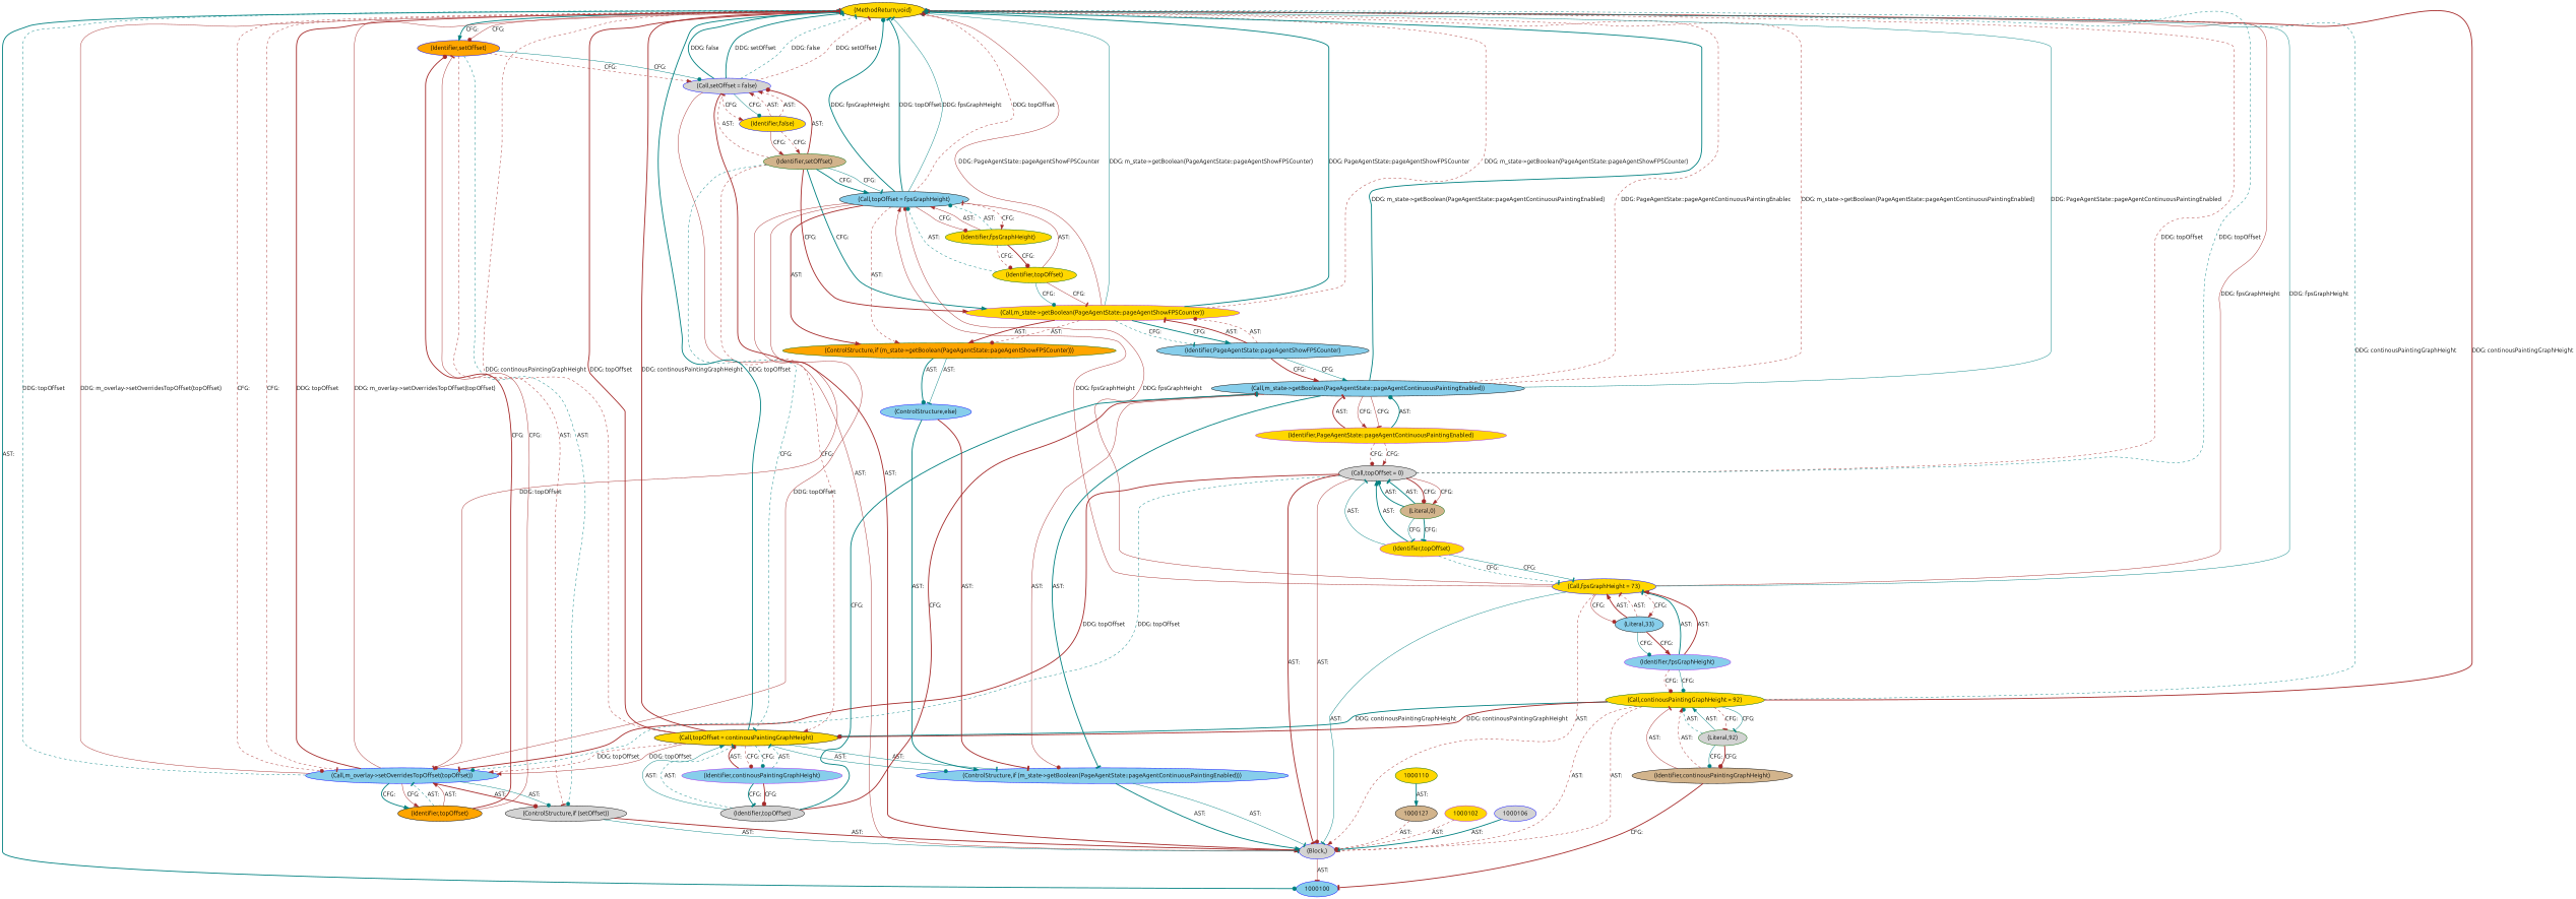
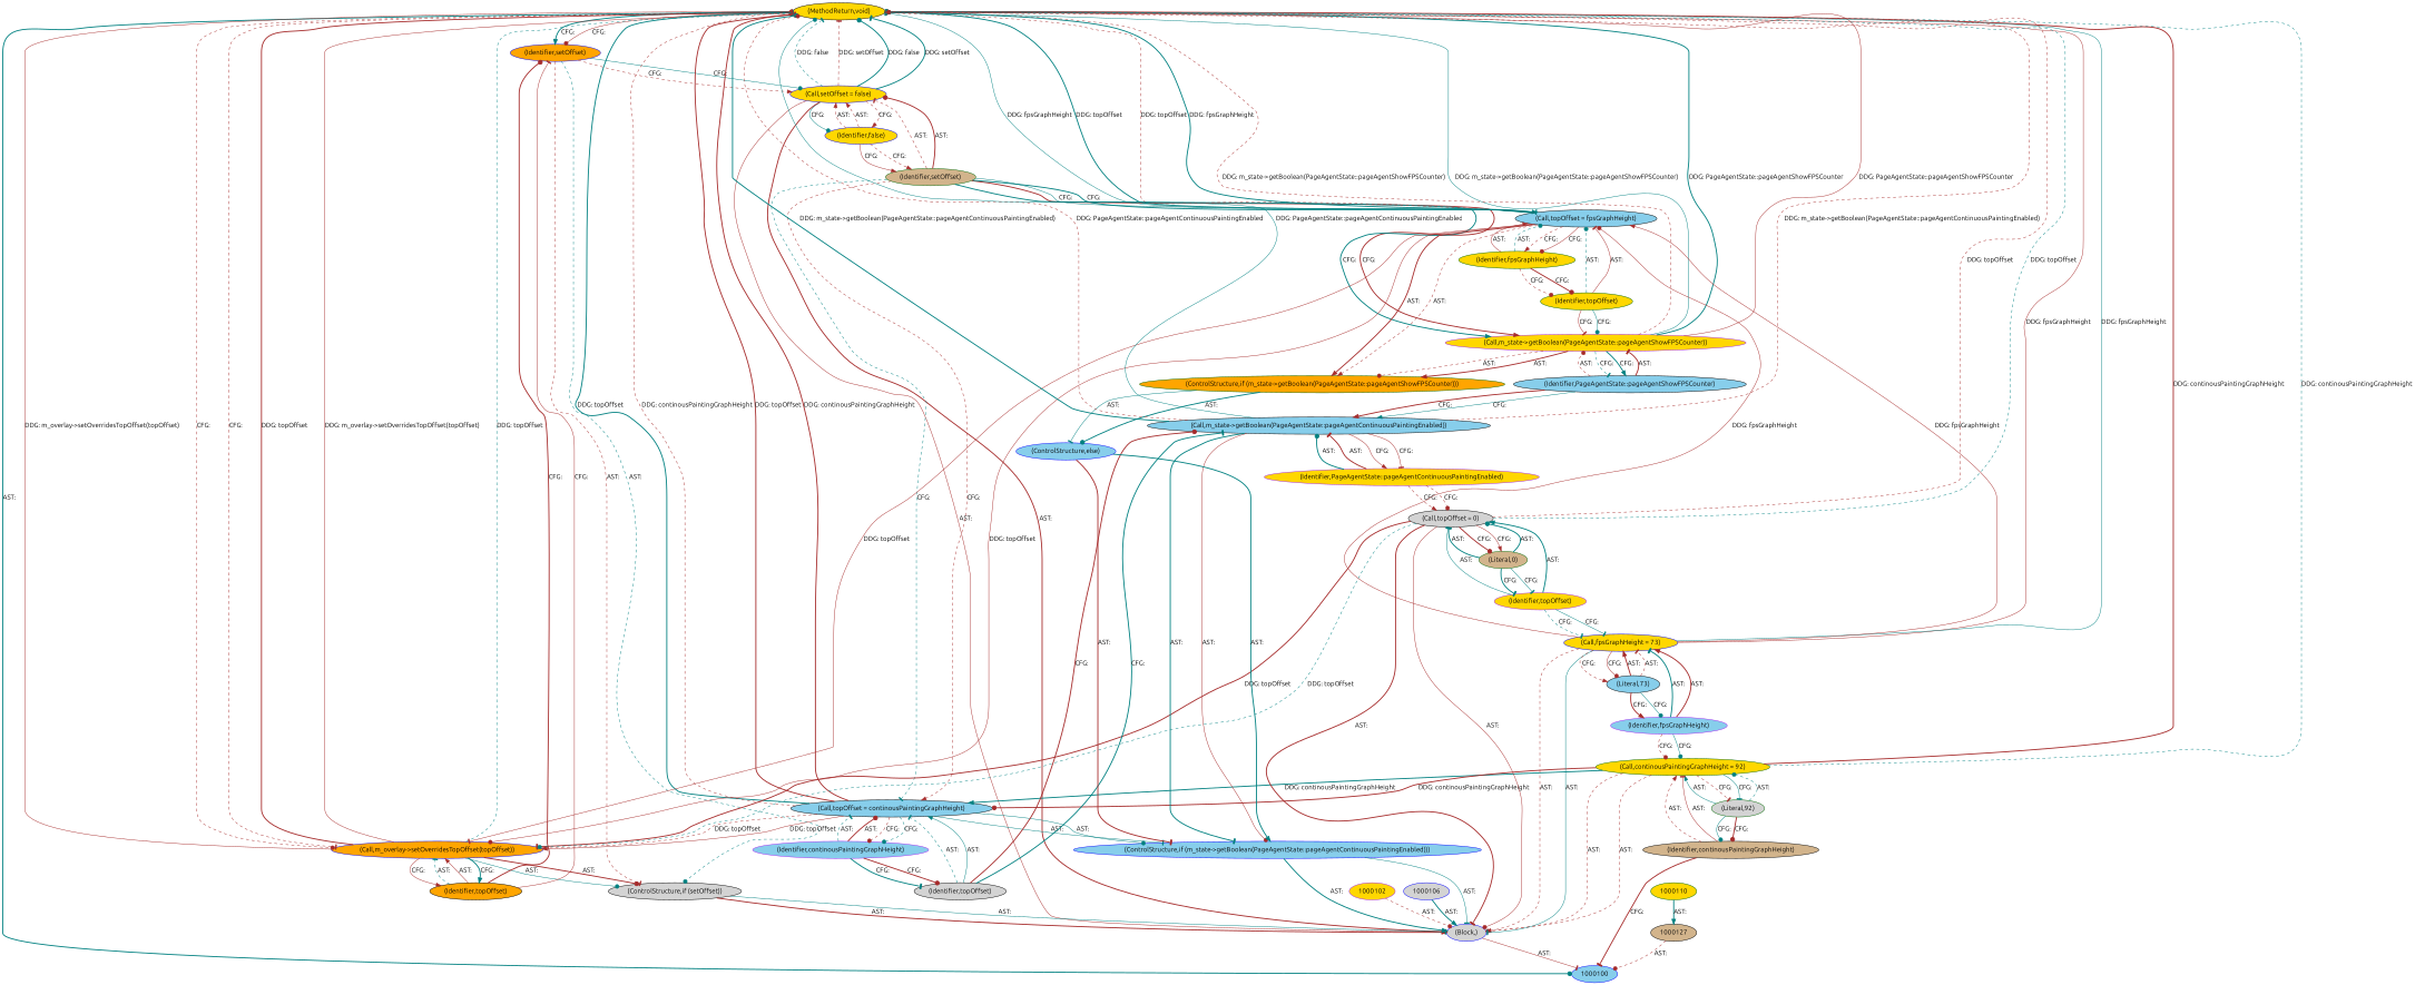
  digraph {
    fontname=Ubuntu
    node [color=black fillcolor=gold fontname=Ubuntu style=filled]
    edge [arrowhead=dot color=brown fontname=Ubuntu style=bold]
    n1 [label="(MethodReturn,void)"]
    n2 [color=blue fillcolor=orange label="(Identifier,setOffset)"]
-   n3 [color=blue fillcolor=skyblue label="(Call,m_overlay->setOverridesTopOffset(topOffset))"]
+   n3 [color=blue fillcolor=orange label="(Call,m_overlay->setOverridesTopOffset(topOffset))"]
    1000100 [color=blue fillcolor=skyblue]
-   n5 [color=blue fillcolor=lightgrey label="(Call,setOffset = false)"]
+   n5 [color=blue label="(Call,setOffset = false)"]
    n6 [fillcolor=lightgrey label="(ControlStructure,if (setOffset))"]
    n7 [fillcolor=orange label="(Identifier,topOffset)"]
    n8 [color=blue label="(Identifier,false)"]
    n9 [color=darkgreen fillcolor=tan label="(Identifier,setOffset)"]
    n10 [color=blue fillcolor=lightgrey label="(Block,)"]
-   n11 [label="(Call,topOffset = continousPaintingGraphHeight)"]
+   n11 [fillcolor=skyblue label="(Call,topOffset = continousPaintingGraphHeight)"]
    n12 [color=purple label="(Call,m_state->getBoolean(PageAgentState::pageAgentShowFPSCounter))"]
    n13 [fillcolor=skyblue label="(Call,topOffset = fpsGraphHeight)"]
    n14 [color=blue fillcolor=skyblue label="(ControlStructure,if (m_state->getBoolean(PageAgentState::pageAgentContinuousPaintingEnabled)))"]
    n15 [color=purple fillcolor=skyblue label="(Identifier,continousPaintingGraphHeight)"]
    n16 [fillcolor=skyblue label="(Identifier,PageAgentState::pageAgentShowFPSCounter)"]
    n17 [color=darkgreen fillcolor=orange label="(ControlStructure,if (m_state->getBoolean(PageAgentState::pageAgentShowFPSCounter)))"]
    n18 [color=darkgreen label="(Identifier,fpsGraphHeight)"]
    n19 [color=darkgreen label="(Call,continousPaintingGraphHeight = 92)"]
    n20 [color=darkgreen fillcolor=lightgrey label="(Literal,92)"]
    n21 [fillcolor=tan label="(Identifier,continousPaintingGraphHeight)"]
    n22 [color=blue label="(Call,fpsGraphHeight = 73)"]
-   n23 [fillcolor=skyblue label="(Literal,33)"]
+   n23 [fillcolor=skyblue label="(Literal,73)"]
    n24 [color=purple fillcolor=skyblue label="(Identifier,fpsGraphHeight)"]
    n25 [color=darkgreen fillcolor=tan label="(Literal,0)"]
    n26 [fillcolor=lightgrey label="(Call,topOffset = 0)"]
    n27 [color=purple label="(Identifier,topOffset)"]
    n28 [color=purple label="(Identifier,PageAgentState::pageAgentContinuousPaintingEnabled)"]
    n29 [fillcolor=skyblue label="(Call,m_state->getBoolean(PageAgentState::pageAgentContinuousPaintingEnabled))"]
    n30 [fillcolor=lightgrey label="(Identifier,topOffset)"]
    n31 [color=blue fillcolor=skyblue label="(ControlStructure,else)"]
    n32 [color=darkgreen label="(Identifier,topOffset)"]
    1000102 [color=purple]
    1000106 [color=blue fillcolor=lightgrey]
    1000110 [color=darkgreen]
    1000127 [fillcolor=tan]
    n1 -> n2 [arrowhead=normal color=teal label="CFG: "]
    n1 -> n2 [label="CFG: " style=solid]
    n1 -> n3 [label="CFG: " style=dashed]
    n1 -> n3 [arrowhead=tee label="CFG: " style=dashed]
    n1 -> 1000100 [color=teal label="AST: "]
    n2 -> n5 [arrowhead=normal label="CFG: " style=dashed]
    n2 -> n5 [color=teal label="CFG: " style=solid]
    n2 -> n6 [arrowhead=tee label="AST: " style=dashed]
    n2 -> n6 [color=teal label="AST: " style=dashed]
    n3 -> n1 [arrowhead=tee label="DDG: topOffset"]
    n3 -> n1 [arrowhead=normal label="DDG: m_overlay->setOverridesTopOffset(topOffset)" style=solid]
    n3 -> n1 [arrowhead=tee color=teal label="DDG: topOffset" style=dashed]
    n3 -> n1 [label="DDG: m_overlay->setOverridesTopOffset(topOffset)" style=solid]
    n3 -> n6 [label="AST: "]
    n3 -> n6 [color=teal label="AST: " style=solid]
    n3 -> n7 [arrowhead=normal color=teal label="CFG: "]
    n3 -> n7 [arrowhead=normal label="CFG: " style=solid]
    n5 -> n1 [color=teal label="DDG: false"]
    n5 -> n1 [arrowhead=tee color=teal label="DDG: setOffset"]
    n5 -> n1 [arrowhead=tee color=teal label="DDG: false" style=dashed]
    n5 -> n1 [arrowhead=tee label="DDG: setOffset" style=dashed]
    n5 -> n8 [arrowhead=normal label="CFG: " style=dashed]
    n5 -> n8 [color=teal label="CFG: " style=solid]
    n5 -> n10 [arrowhead=normal label="AST: " style=solid]
    n5 -> n10 [label="AST: "]
    n6 -> n10 [arrowhead=normal label="AST: "]
    n6 -> n10 [arrowhead=tee color=teal label="AST: " style=solid]
    n7 -> n2 [arrowhead=tee label="CFG: " style=solid]
    n7 -> n2 [label="CFG: "]
    n7 -> n3 [arrowhead=tee color=teal label="AST: " style=dashed]
    n7 -> n3 [arrowhead=normal label="AST: " style=solid]
    n8 -> n5 [arrowhead=normal label="AST: " style=dashed]
    n8 -> n5 [arrowhead=normal label="AST: " style=dashed]
    n8 -> n9 [arrowhead=normal label="CFG: " style=dashed]
    n8 -> n9 [arrowhead=normal label="CFG: " style=solid]
    n9 -> n5 [label="AST: "]
    n9 -> n5 [arrowhead=tee label="AST: " style=dashed]
    n9 -> n11 [arrowhead=tee color=teal label="CFG: " style=dashed]
    n9 -> n11 [arrowhead=normal label="CFG: " style=dashed]
    n9 -> n12 [arrowhead=normal label="CFG: "]
    n9 -> n12 [arrowhead=normal color=teal label="CFG: "]
    n9 -> n13 [arrowhead=normal color=teal label="CFG: "]
    n9 -> n13 [arrowhead=tee color=teal label="CFG: " style=solid]
    n10 -> 1000100 [arrowhead=tee label="AST: " style=solid]
    n11 -> n1 [arrowhead=tee label="DDG: topOffset"]
    n11 -> n1 [arrowhead=normal label="DDG: continousPaintingGraphHeight"]
    n11 -> n1 [arrowhead=tee color=teal label="DDG: topOffset"]
    n11 -> n1 [arrowhead=tee label="DDG: continousPaintingGraphHeight" style=dashed]
    n11 -> n3 [arrowhead=normal label="DDG: topOffset" style=dashed]
    n11 -> n3 [arrowhead=normal label="DDG: topOffset" style=solid]
    n11 -> n14 [arrowhead=tee color=teal label="AST: " style=solid]
    n11 -> n14 [color=teal label="AST: " style=solid]
    n11 -> n15 [label="CFG: " style=dashed]
    n11 -> n15 [color=teal label="CFG: " style=dashed]
    n12 -> n1 [arrowhead=normal label="DDG: PageAgentState::pageAgentShowFPSCounter" style=solid]
    n12 -> n1 [arrowhead=tee color=teal label="DDG: m_state->getBoolean(PageAgentState::pageAgentShowFPSCounter)" style=solid]
    n12 -> n1 [color=teal label="DDG: PageAgentState::pageAgentShowFPSCounter"]
    n12 -> n1 [arrowhead=normal label="DDG: m_state->getBoolean(PageAgentState::pageAgentShowFPSCounter)" style=dashed]
    n12 -> n16 [arrowhead=tee color=teal label="CFG: " style=dashed]
    n12 -> n16 [arrowhead=normal color=teal label="CFG: "]
    n12 -> n17 [arrowhead=normal label="AST: "]
    n12 -> n17 [label="AST: " style=dashed]
    n13 -> n1 [label="DDG: topOffset" style=dashed]
    n13 -> n1 [color=teal label="DDG: fpsGraphHeight"]
    n13 -> n1 [arrowhead=tee color=teal label="DDG: topOffset"]
    n13 -> n1 [arrowhead=tee color=teal label="DDG: fpsGraphHeight" style=solid]
    n13 -> n3 [label="DDG: topOffset" style=solid]
    n13 -> n3 [arrowhead=tee label="DDG: topOffset" style=solid]
    n13 -> n17 [arrowhead=normal label="AST: "]
    n13 -> n17 [arrowhead=normal label="AST: " style=dashed]
    n13 -> n18 [arrowhead=normal label="CFG: " style=dashed]
    n13 -> n18 [label="CFG: " style=solid]
    n14 -> n10 [arrowhead=normal color=teal label="AST: "]
    n14 -> n10 [arrowhead=tee color=teal label="AST: " style=solid]
    n15 -> n11 [arrowhead=tee color=teal label="AST: " style=dashed]
    n15 -> n11 [label="AST: "]
    n15 -> n30 [label="CFG: "]
    n15 -> n30 [arrowhead=tee color=teal label="CFG: "]
    n16 -> n12 [arrowhead=tee label="AST: "]
    n16 -> n12 [label="AST: " style=dashed]
    n16 -> n29 [arrowhead=normal color=teal label="CFG: " style=solid]
    n16 -> n29 [arrowhead=normal label="CFG: "]
    n17 -> n31 [arrowhead=tee color=teal label="AST: " style=solid]
    n17 -> n31 [color=teal label="AST: "]
    n18 -> n13 [arrowhead=normal label="AST: " style=solid]
    n18 -> n13 [color=teal label="AST: " style=dashed]
    n18 -> n32 [label="CFG: "]
    n18 -> n32 [label="CFG: " style=dashed]
    n19 -> n1 [arrowhead=tee color=teal label="DDG: continousPaintingGraphHeight" style=dashed]
    n19 -> n1 [label="DDG: continousPaintingGraphHeight"]
    n19 -> n10 [arrowhead=normal label="AST: " style=dashed]
    n19 -> n10 [label="AST: " style=dashed]
    n19 -> n11 [arrowhead=normal color=teal label="DDG: continousPaintingGraphHeight"]
    n19 -> n11 [label="DDG: continousPaintingGraphHeight"]
    n19 -> n20 [arrowhead=tee label="CFG: " style=dashed]
    n19 -> n20 [arrowhead=tee color=teal label="CFG: " style=solid]
    n20 -> n19 [color=teal label="AST: " style=dashed]
    n20 -> n19 [arrowhead=normal color=teal label="AST: " style=solid]
    n20 -> n21 [color=teal label="CFG: " style=solid]
    n20 -> n21 [label="CFG: "]
    n21 -> 1000100 [arrowhead=tee label="CFG: "]
    n21 -> n19 [arrowhead=tee label="AST: " style=solid]
    n21 -> n19 [arrowhead=normal label="AST: " style=dashed]
    n22 -> n1 [label="DDG: fpsGraphHeight" style=solid]
    n22 -> n1 [color=teal label="DDG: fpsGraphHeight" style=solid]
    n22 -> n10 [arrowhead=normal label="AST: " style=dashed]
    n22 -> n10 [arrowhead=tee color=teal label="AST: " style=solid]
    n22 -> n13 [arrowhead=normal label="DDG: fpsGraphHeight" style=solid]
    n22 -> n13 [label="DDG: fpsGraphHeight" style=solid]
    n22 -> n23 [arrowhead=normal label="CFG: " style=dashed]
    n22 -> n23 [label="CFG: " style=solid]
    n23 -> n22 [arrowhead=normal label="AST: "]
    n23 -> n22 [arrowhead=tee label="AST: " style=dashed]
    n23 -> n24 [arrowhead=normal label="CFG: "]
    n23 -> n24 [color=teal label="CFG: " style=solid]
    n24 -> n19 [color=teal label="CFG: " style=solid]
    n24 -> n19 [label="CFG: " style=dashed]
    n24 -> n22 [arrowhead=tee color=teal label="AST: "]
    n24 -> n22 [arrowhead=normal label="AST: "]
    n25 -> n26 [color=teal label="AST: "]
    n25 -> n26 [arrowhead=tee color=teal label="AST: "]
    n25 -> n27 [arrowhead=tee color=teal label="CFG: "]
    n25 -> n27 [arrowhead=tee color=teal label="CFG: " style=solid]
    n26 -> n1 [label="DDG: topOffset" style=dashed]
    n26 -> n1 [arrowhead=tee color=teal label="DDG: topOffset" style=dashed]
    n26 -> n3 [arrowhead=tee label="DDG: topOffset"]
    n26 -> n3 [color=teal label="DDG: topOffset" style=dashed]
    n26 -> n10 [arrowhead=tee label="AST: "]
    n26 -> n10 [label="AST: " style=solid]
    n26 -> n25 [label="CFG: "]
    n26 -> n25 [arrowhead=normal label="CFG: " style=solid]
    n27 -> n22 [arrowhead=tee color=teal label="CFG: " style=solid]
    n27 -> n22 [arrowhead=tee color=teal label="CFG: " style=dashed]
    n27 -> n26 [arrowhead=tee color=teal label="AST: " style=solid]
    n27 -> n26 [arrowhead=normal color=teal label="AST: "]
    n28 -> n26 [arrowhead=normal label="CFG: " style=dashed]
    n28 -> n26 [label="CFG: " style=dashed]
    n28 -> n29 [color=teal label="AST: "]
    n28 -> n29 [arrowhead=tee label="AST: "]
    n29 -> n1 [color=teal label="DDG: m_state->getBoolean(PageAgentState::pageAgentContinuousPaintingEnabled)"]
    n29 -> n1 [label="DDG: PageAgentState::pageAgentContinuousPaintingEnabled" style=dashed]
    n29 -> n1 [arrowhead=normal label="DDG: m_state->getBoolean(PageAgentState::pageAgentContinuousPaintingEnabled)" style=dashed]
    n29 -> n1 [color=teal label="DDG: PageAgentState::pageAgentContinuousPaintingEnabled" style=solid]
    n29 -> n14 [label="AST: " style=solid]
    n29 -> n14 [arrowhead=tee color=teal label="AST: "]
    n29 -> n28 [arrowhead=normal label="CFG: " style=solid]
    n29 -> n28 [arrowhead=tee label="CFG: " style=solid]
    n30 -> n11 [arrowhead=tee color=teal label="AST: " style=dashed]
    n30 -> n11 [arrowhead=normal color=teal label="AST: " style=solid]
    n30 -> n29 [label="CFG: "]
    n30 -> n29 [arrowhead=tee color=teal label="CFG: "]
    n31 -> n14 [arrowhead=normal color=teal label="AST: "]
    n31 -> n14 [arrowhead=tee label="AST: "]
    n32 -> n12 [color=teal label="CFG: " style=solid]
    n32 -> n12 [arrowhead=tee label="CFG: " style=solid]
    n32 -> n13 [arrowhead=tee label="AST: " style=solid]
    n32 -> n13 [color=teal label="AST: " style=dashed]
    1000102 -> n10 [label="AST: " style=dashed]
    1000106 -> n10 [arrowhead=normal color=teal label="AST: "]
    1000110 -> 1000127 [arrowhead=normal color=teal label="AST: "]
-   1000127 -> n10 [label="AST: " style=dashed]
+   1000127 -> 1000100 [label="AST: " style=dashed]
  }
